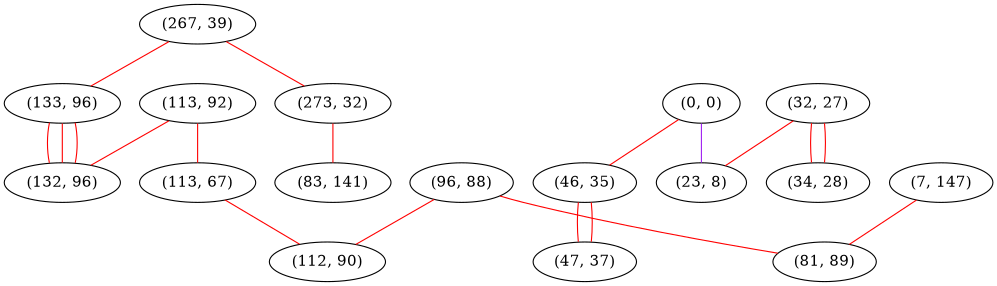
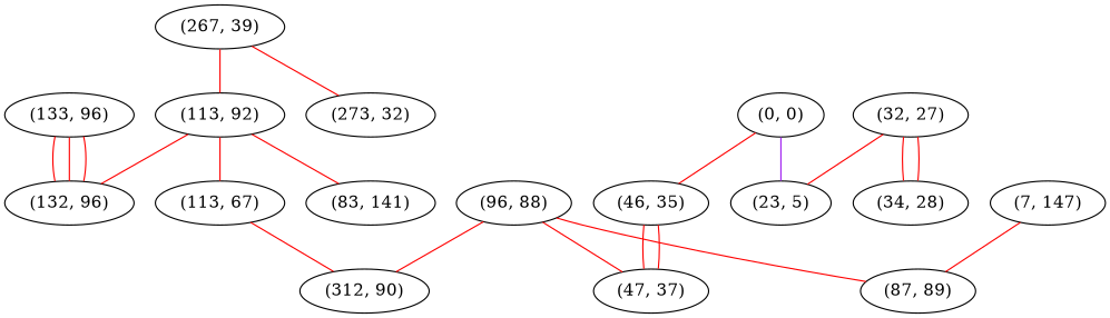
  graph {
    edge [color=red weight=1]
    "(267, 39)"
    "(273, 32)"
    "(133, 96)"
    "(132, 96)"
    "(32, 27)"
    "(34, 28)"
-   "(23, 8)"
+   "(23, 8)" [label="(23, 5)"]
    "(0, 0)"
    "(46, 35)"
    "(47, 37)"
    "(113, 92)"
    "(83, 141)"
    "(113, 67)"
    "(96, 88)"
-   "(112, 90)"
-   "(87, 89)" [label="(81, 89)"]
+   "(112, 90)" [label="(312, 90)"]
+   "(87, 89)"
    "(7, 147)"
    "(267, 39)" -- "(273, 32)"
-   "(267, 39)" -- "(133, 96)"
+   "(267, 39)" -- "(113, 92)"
    "(133, 96)" -- "(132, 96)"
    "(133, 96)" -- "(132, 96)"
    "(133, 96)" -- "(132, 96)"
    "(32, 27)" -- "(34, 28)"
    "(32, 27)" -- "(34, 28)"
    "(32, 27)" -- "(23, 8)"
    "(0, 0)" -- "(23, 8)" [color=purple weight=4]
    "(0, 0)" -- "(46, 35)"
    "(46, 35)" -- "(47, 37)"
    "(46, 35)" -- "(47, 37)"
    "(113, 92)" -- "(132, 96)"
-   "(273, 32)" -- "(83, 141)"
+   "(113, 92)" -- "(83, 141)"
    "(113, 92)" -- "(113, 67)"
    "(113, 67)" -- "(112, 90)"
+   "(96, 88)" -- "(47, 37)"
    "(96, 88)" -- "(112, 90)"
    "(96, 88)" -- "(87, 89)"
    "(7, 147)" -- "(87, 89)"
  }
